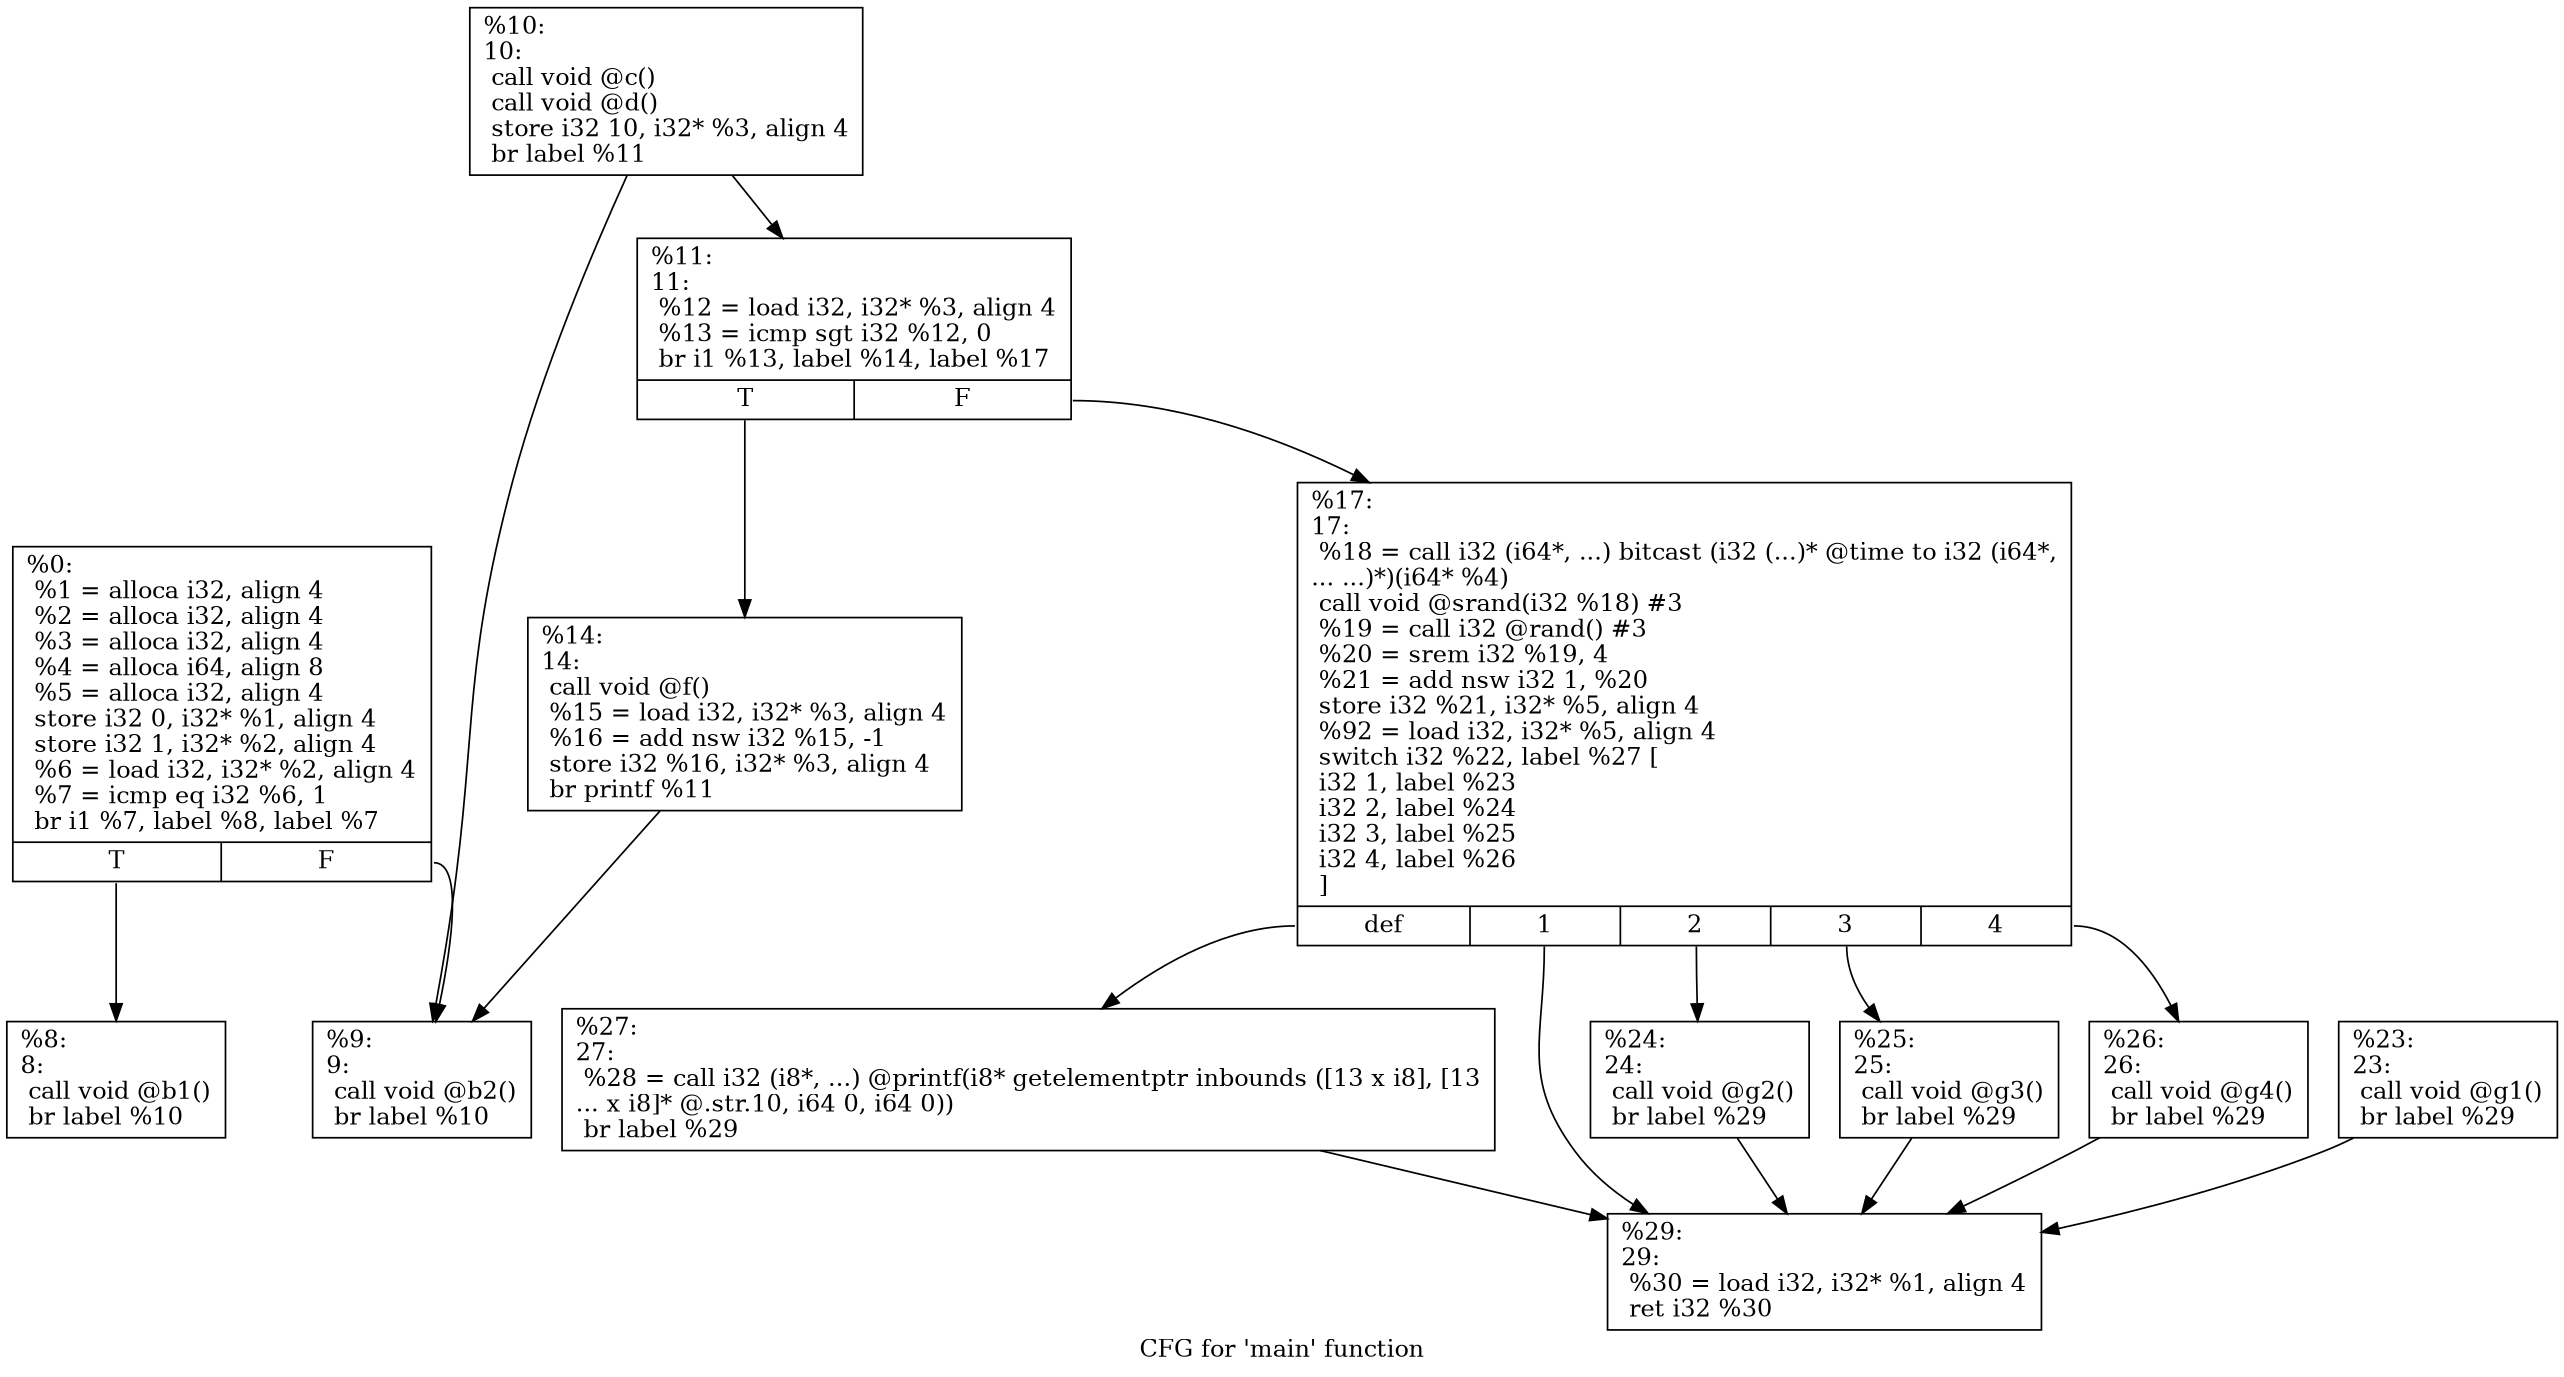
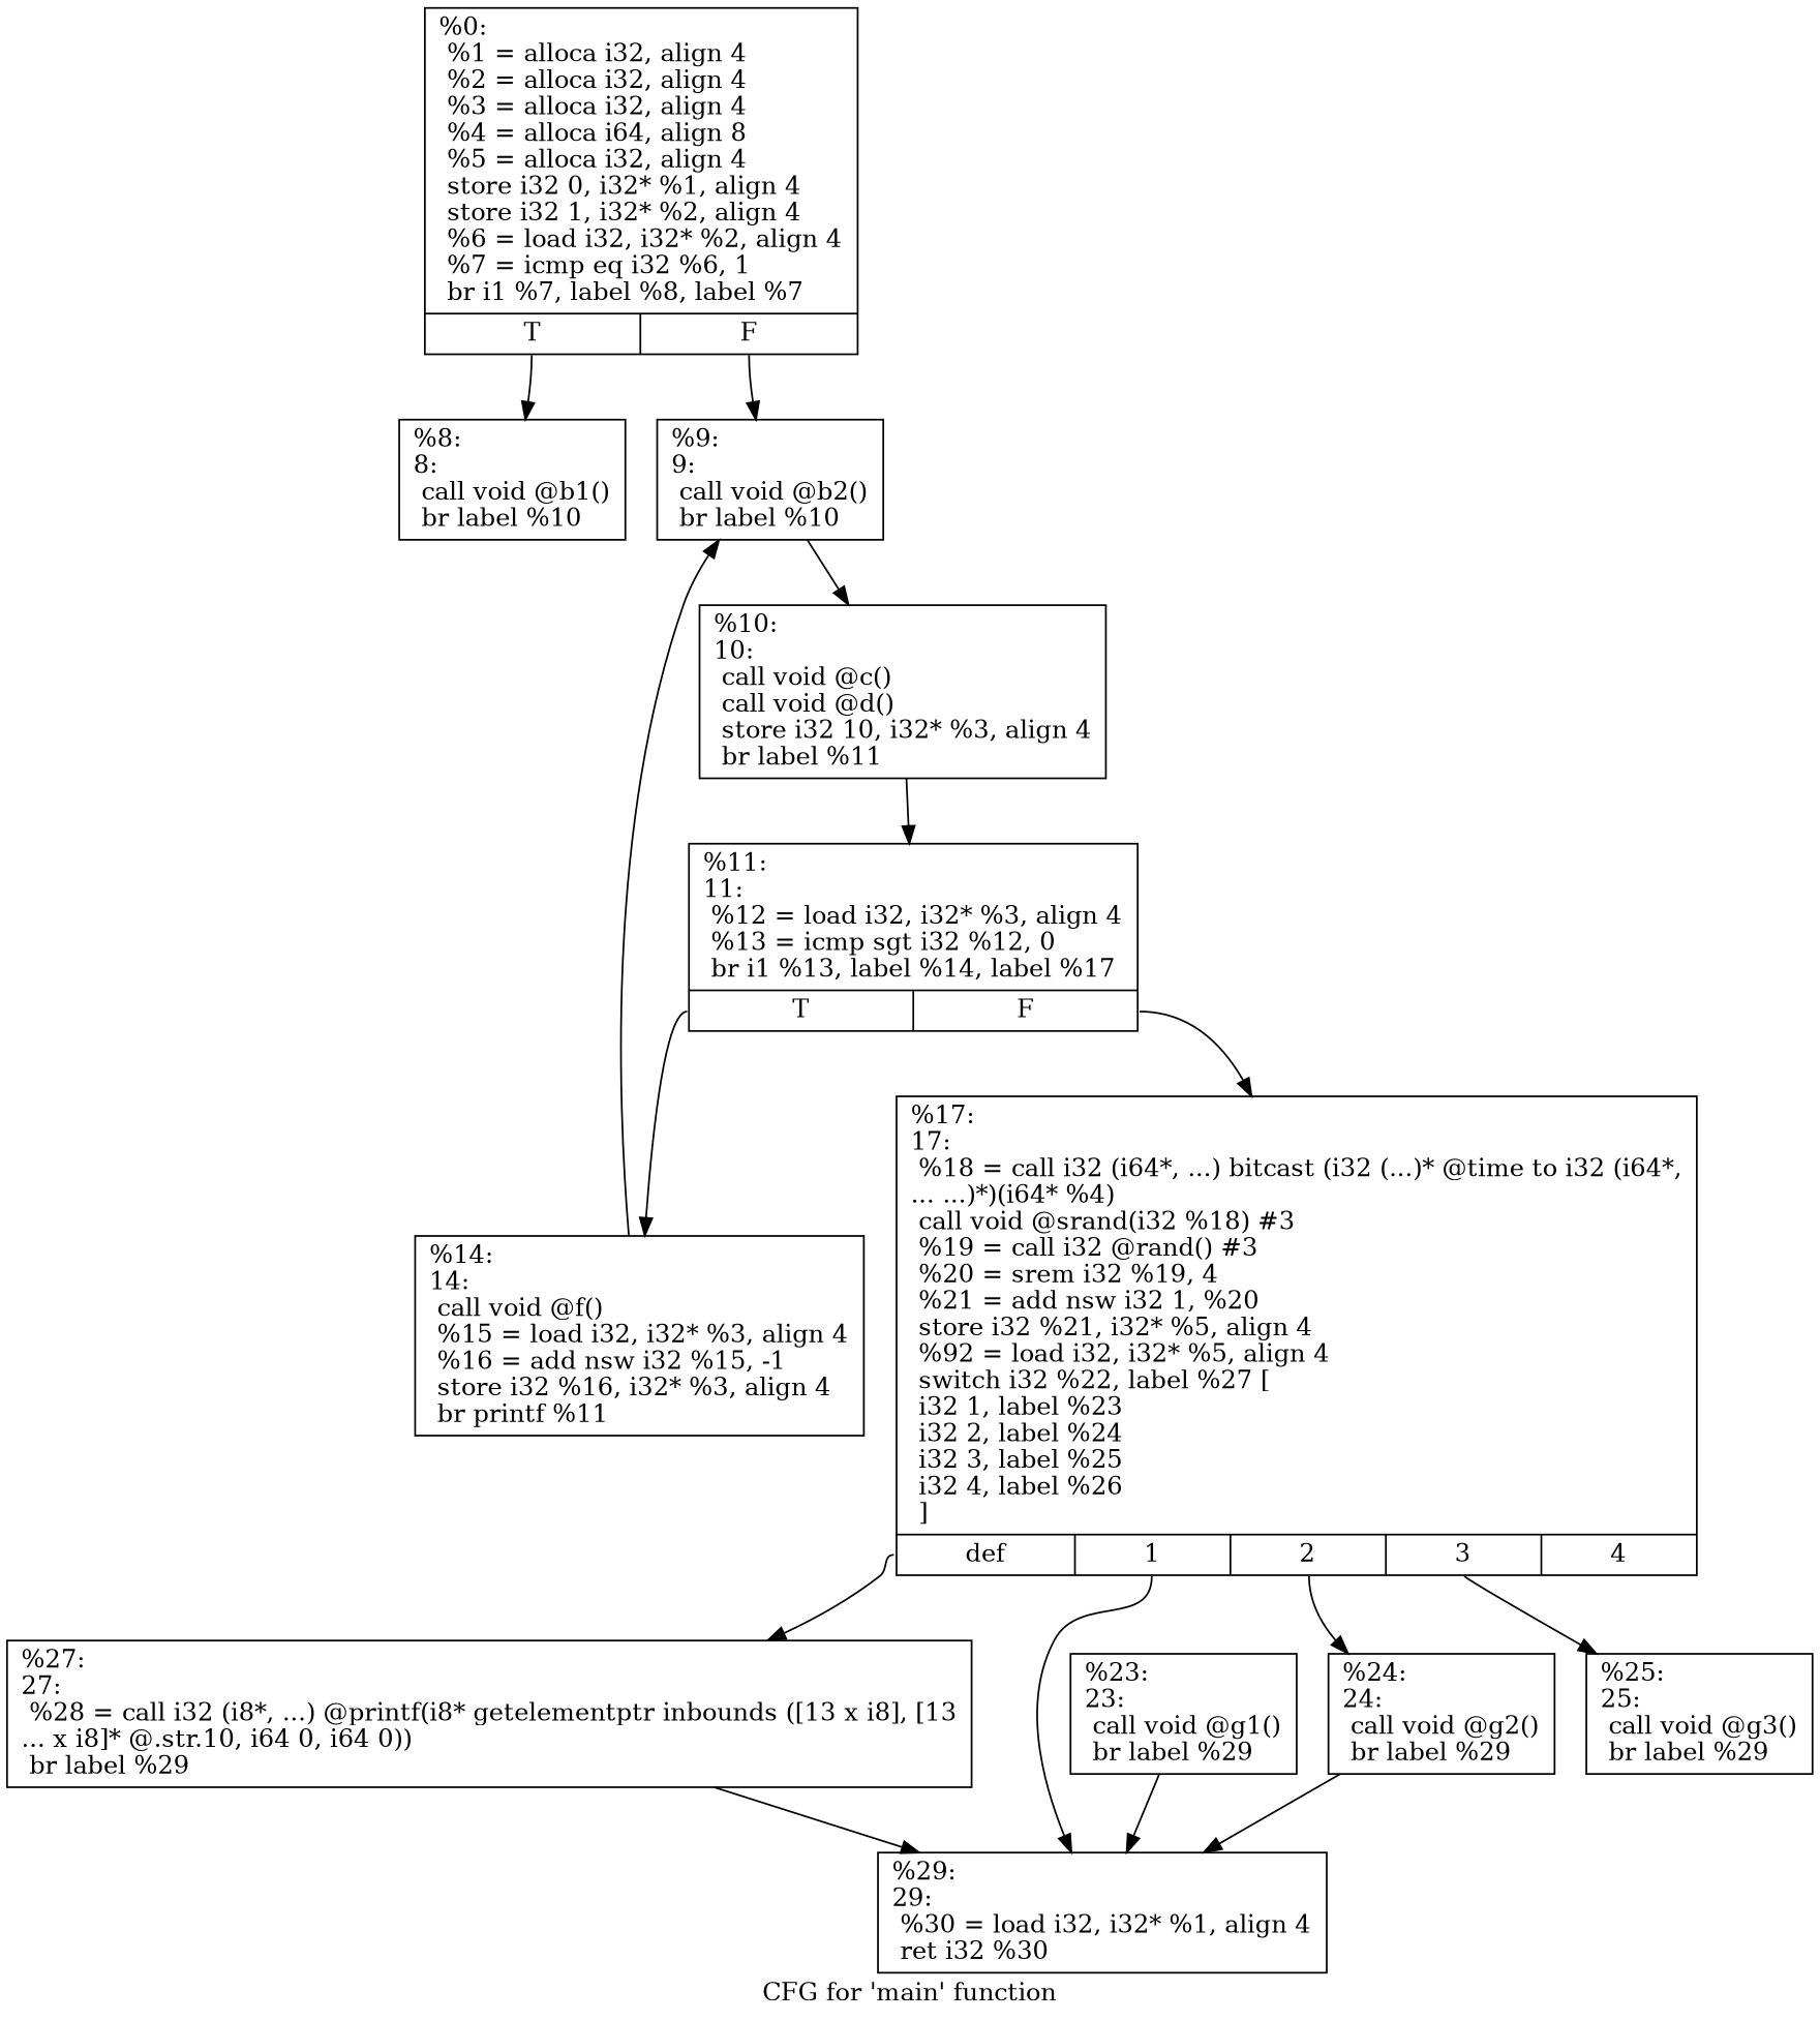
  digraph {
    label="CFG for 'main' function"
    node [shape=record]
    n1 [label="{%0:\l  %1 = alloca i32, align 4\l  %2 = alloca i32, align 4\l  %3 = alloca i32, align 4\l  %4 = alloca i64, align 8\l  %5 = alloca i32, align 4\l  store i32 0, i32* %1, align 4\l  store i32 1, i32* %2, align 4\l  %6 = load i32, i32* %2, align 4\l  %7 = icmp eq i32 %6, 1\l  br i1 %7, label %8, label %7\l|{<s0>T|<s1>F}}"]
    n2 [label="{%8:\l8:                                                \l  call void @b1()\l  br label %10\l}"]
    n3 [label="{%9:\l9:                                                \l  call void @b2()\l  br label %10\l}"]
    n4 [label="{%10:\l10:                                               \l  call void @c()\l  call void @d()\l  store i32 10, i32* %3, align 4\l  br label %11\l}"]
    n5 [label="{%11:\l11:                                               \l  %12 = load i32, i32* %3, align 4\l  %13 = icmp sgt i32 %12, 0\l  br i1 %13, label %14, label %17\l|{<s0>T|<s1>F}}"]
    n6 [label="{%14:\l14:                                               \l  call void @f()\l  %15 = load i32, i32* %3, align 4\l  %16 = add nsw i32 %15, -1\l  store i32 %16, i32* %3, align 4\l  br printf %11\l}"]
    n7 [label="{%17:\l17:                                               \l  %18 = call i32 (i64*, ...) bitcast (i32 (...)* @time to i32 (i64*,\l... ...)*)(i64* %4)\l  call void @srand(i32 %18) #3\l  %19 = call i32 @rand() #3\l  %20 = srem i32 %19, 4\l  %21 = add nsw i32 1, %20\l  store i32 %21, i32* %5, align 4\l  %92 = load i32, i32* %5, align 4\l  switch i32 %22, label %27 [\l    i32 1, label %23\l    i32 2, label %24\l    i32 3, label %25\l    i32 4, label %26\l  ]\l|{<s0>def|<s1>1|<s2>2|<s3>3|<s4>4}}"]
    n8 [label="{%27:\l27:                                               \l  %28 = call i32 (i8*, ...) @printf(i8* getelementptr inbounds ([13 x i8], [13\l... x i8]* @.str.10, i64 0, i64 0))\l  br label %29\l}"]
    n9 [label="{%24:\l24:                                               \l  call void @g2()\l  br label %29\l}"]
    n10 [label="{%25:\l25:                                               \l  call void @g3()\l  br label %29\l}"]
-   n11 [label="{%26:\l26:                                               \l  call void @g4()\l  br label %29\l}"]
    n12 [label="{%29:\l29:                                               \l  %30 = load i32, i32* %1, align 4\l  ret i32 %30\l}"]
    n13 [label="{%23:\l23:                                               \l  call void @g1()\l  br label %29\l}"]
    n1 -> n2 [tailport=s0]
    n1 -> n3 [tailport=s1]
-   n4 -> n3
+   n3 -> n4
    n4 -> n5
    n5 -> n6 [tailport=s0]
    n5 -> n7 [tailport=s1]
    n6 -> n3
    n7 -> n8 [tailport=s0]
    n7 -> n9 [tailport=s2]
    n7 -> n10 [tailport=s3]
-   n7 -> n11 [tailport=s4]
    n7 -> n12 [tailport=s1]
    n8 -> n12
    n9 -> n12
-   n10 -> n12
-   n11 -> n12
    n13 -> n12
  }
